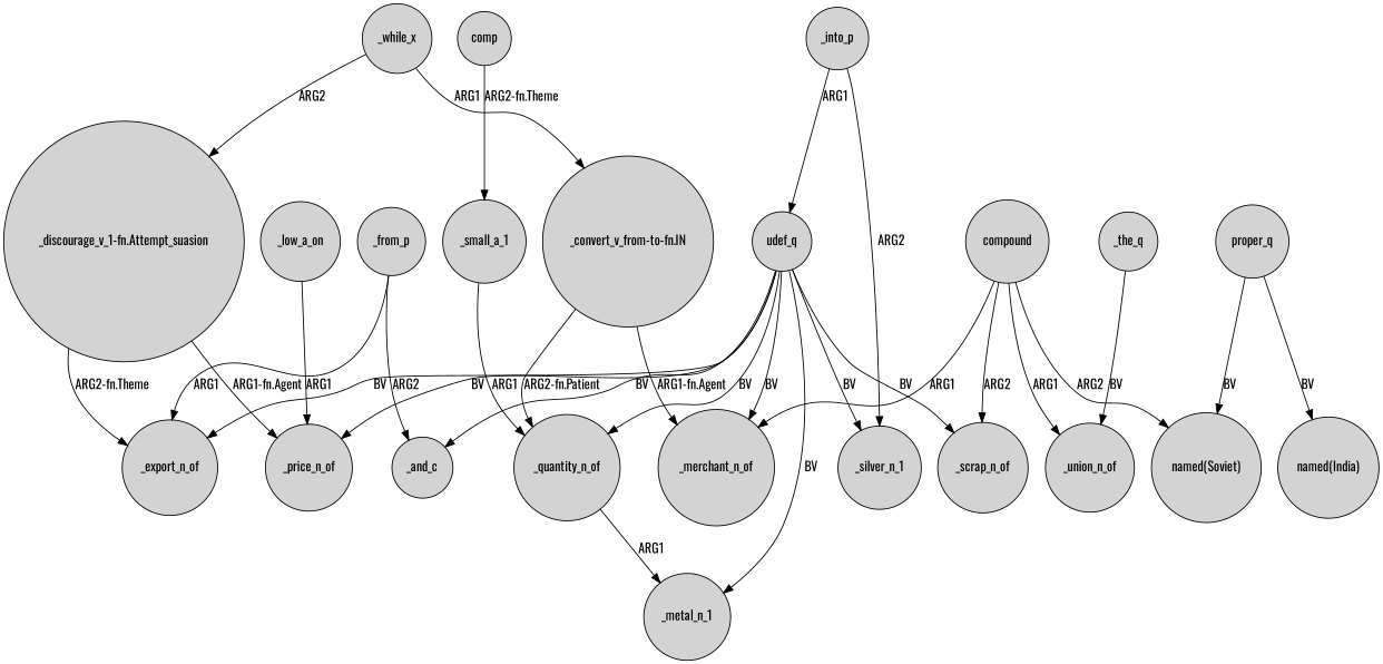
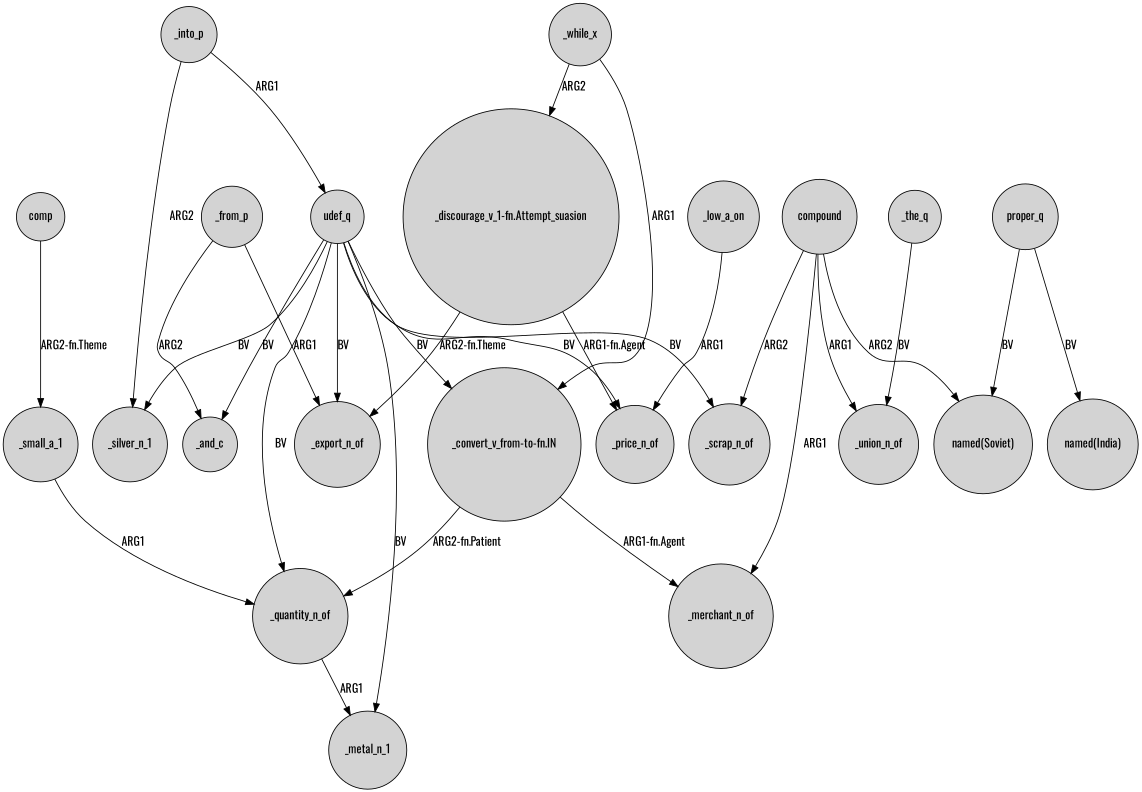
  digraph {
    fontname=Oswald
    node [fontname=Oswald shape=circle style=filled]
    edge [fontname=Oswald]
    udef_q
    _merchant_n_of
    _export_n_of
    _quantity_n_of
    _metal_n_1
    _price_n_of
    _scrap_n_of
    _silver_n_1
    _and_c
    _from_p
    "_convert_v_from-to-fn.IN"
    _while_x
    "_discourage_v_1-fn.Attempt_suasion"
    _small_a_1
    compound
    _union_n_of
    "named(Soviet)"
    proper_q
    "named(India)"
    _the_q
    comp
    _into_p
    _low_a_on
-   udef_q -> _merchant_n_of [label=BV]
+   udef_q -> "_convert_v_from-to-fn.IN" [label=BV]
    udef_q -> _export_n_of [label=BV]
    udef_q -> _quantity_n_of [label=BV]
    udef_q -> _metal_n_1 [label=BV]
    udef_q -> _price_n_of [label=BV]
    udef_q -> _scrap_n_of [label=BV]
    udef_q -> _silver_n_1 [label=BV]
    udef_q -> _and_c [label=BV]
    _quantity_n_of -> _metal_n_1 [label=ARG1]
    _from_p -> _export_n_of [label=ARG1]
    _from_p -> _and_c [label=ARG2]
    "_convert_v_from-to-fn.IN" -> _merchant_n_of [label="ARG1-fn.Agent"]
    "_convert_v_from-to-fn.IN" -> _quantity_n_of [label="ARG2-fn.Patient"]
    _while_x -> "_convert_v_from-to-fn.IN" [label=ARG1]
    _while_x -> "_discourage_v_1-fn.Attempt_suasion" [label=ARG2]
    "_discourage_v_1-fn.Attempt_suasion" -> _export_n_of [label="ARG2-fn.Theme"]
    "_discourage_v_1-fn.Attempt_suasion" -> _price_n_of [label="ARG1-fn.Agent"]
    _small_a_1 -> _quantity_n_of [label=ARG1]
    compound -> _merchant_n_of [label=ARG1]
    compound -> _scrap_n_of [label=ARG2]
    compound -> _union_n_of [label=ARG1]
    compound -> "named(Soviet)" [label=ARG2]
    proper_q -> "named(Soviet)" [label=BV]
    proper_q -> "named(India)" [label=BV]
    _the_q -> _union_n_of [label=BV]
    comp -> _small_a_1 [label="ARG2-fn.Theme"]
    _into_p -> udef_q [label=ARG1]
    _into_p -> _silver_n_1 [label=ARG2]
    _low_a_on -> _price_n_of [label=ARG1]
  }
